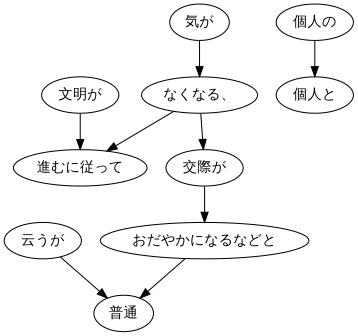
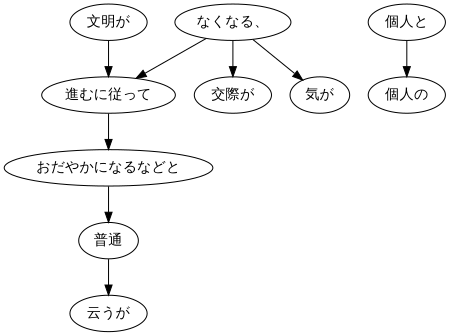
  digraph {
    n1 [label="文明が"]
    n2 [label="進むに従って"]
    n3 [label="なくなる、"]
    n4 [label="交際が"]
    n5 [label="気が"]
    n6 [label="おだやかになるなどと"]
    n7 [label="個人と"]
    n8 [label="個人の"]
    n9 [label="普通"]
    n10 [label="云うが"]
    n1 -> n2
    n3 -> n2
    n3 -> n4
-   n4 -> n6
-   n5 -> n3
+   n2 -> n6
+   n3 -> n5
    n6 -> n9
-   n8 -> n7
-   n10 -> n9
+   n7 -> n8
+   n9 -> n10
  }
